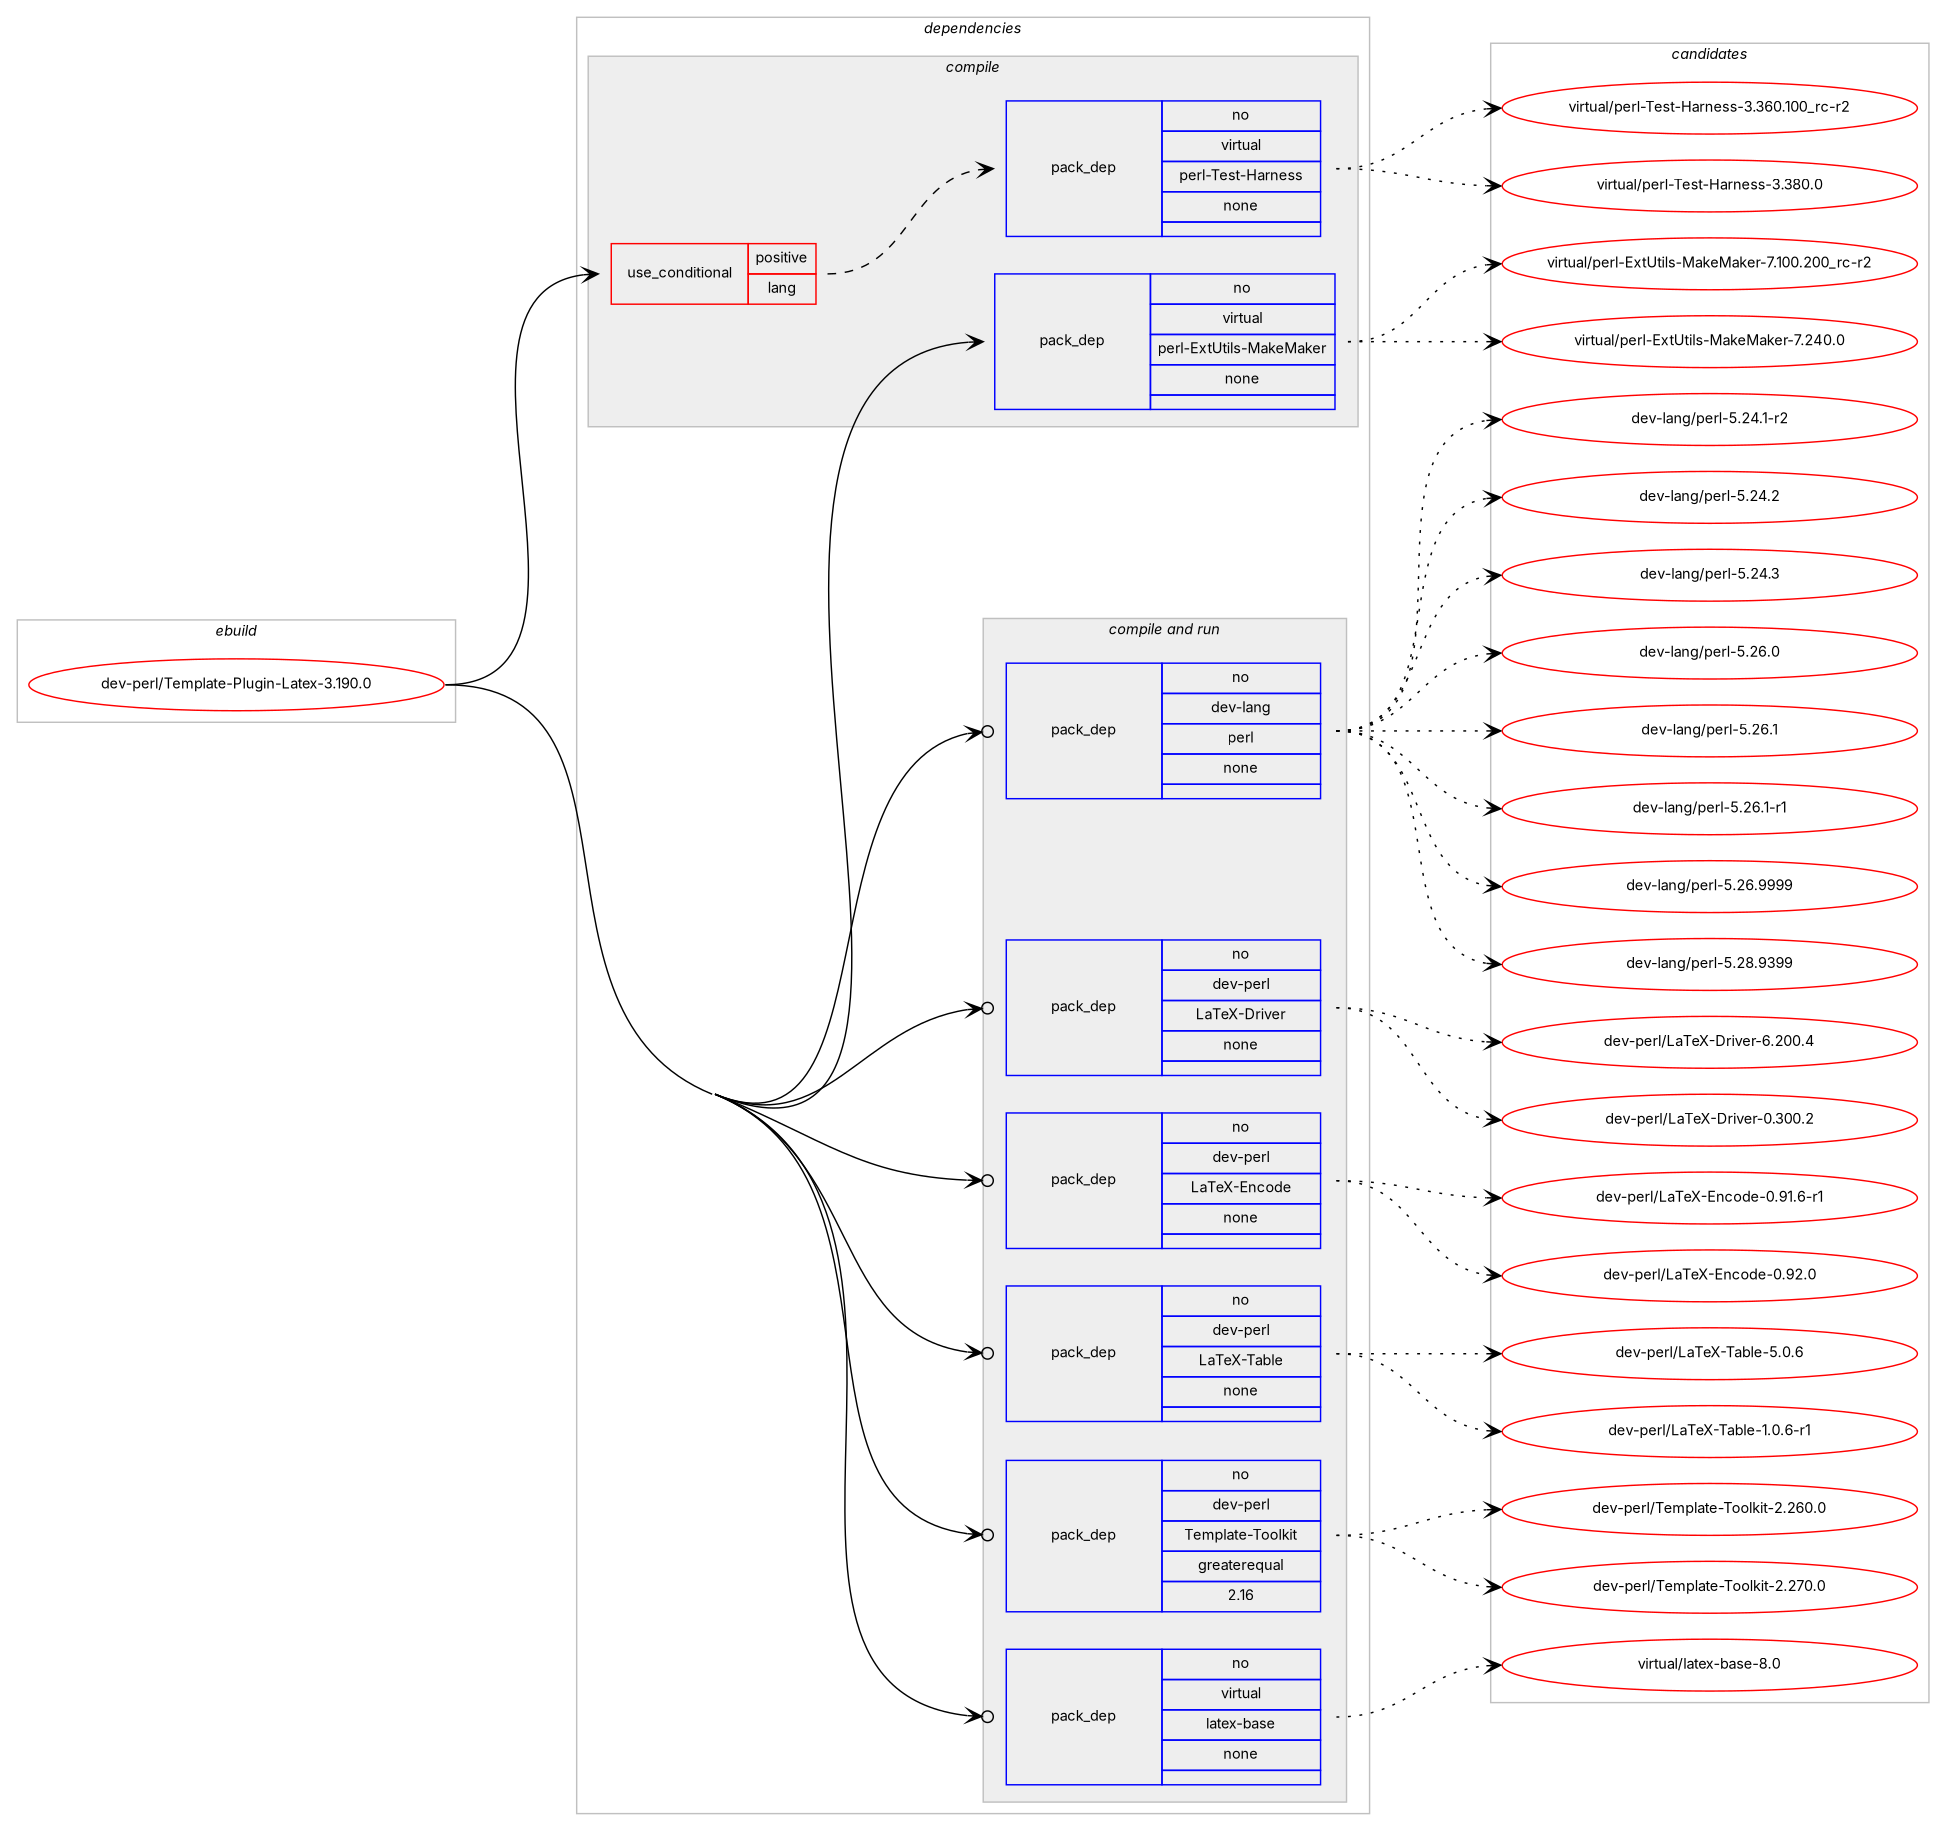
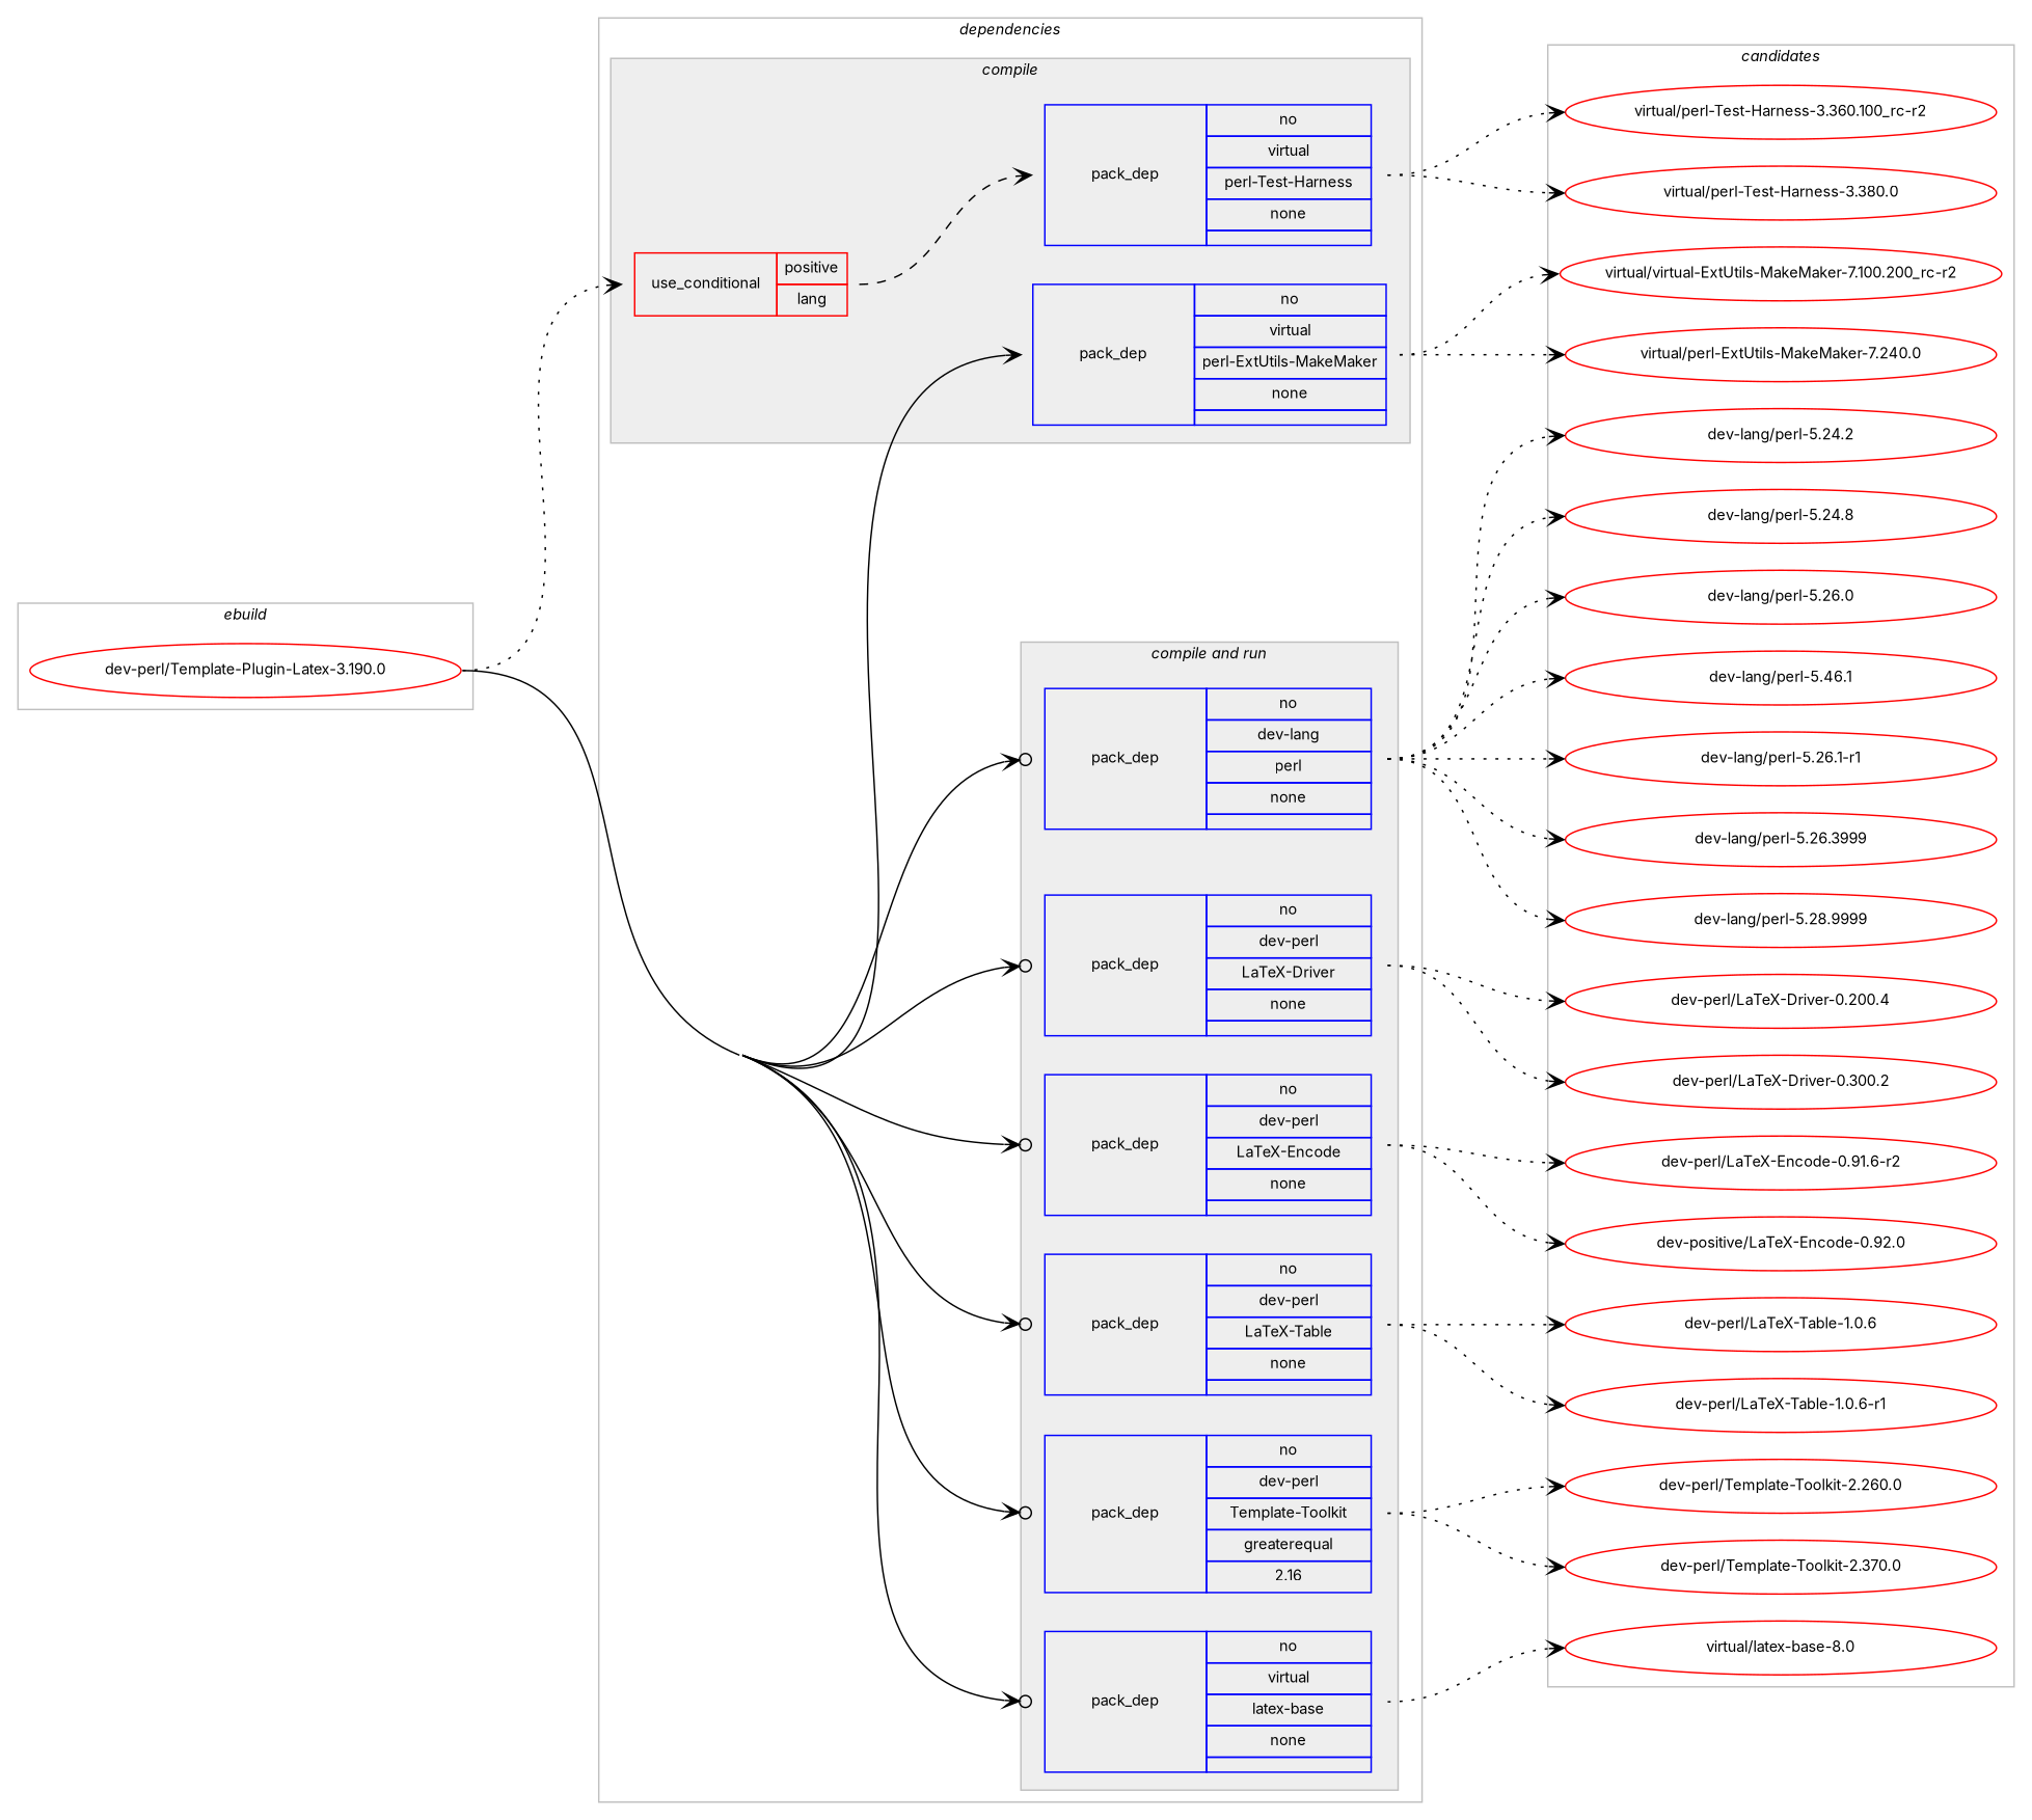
  digraph {
    compound=true
    concentrate=true
    fontname=Inter
    fontsize=10
    newrank=true
    rankdir=LR
    ranksep=1.5
    node [color=red fontname=Inter fontsize=10]
    edge [arrowhead=vee fontname=Inter headport=w style=dotted tailport=e weight=100]
    n1 [label="dev-perl/Template-Plugin-Latex-3.190.0" width=4]
    n2 [color=blue label=<<TABLE BORDER="0" CELLBORDER="1" CELLSPACING="0" CELLPADDING="4" WIDTH="220"><TR><TD ROWSPAN="6" CELLPADDING="30">pack_dep</TD></TR><TR><TD WIDTH="110">no</TD></TR><TR><TD>virtual</TD></TR><TR><TD>perl-Test-Harness</TD></TR><TR><TD>none</TD></TR><TR><TD></TD></TR></TABLE>> shape=none]
    n3 [label=<<TABLE BORDER="0" CELLBORDER="1" CELLSPACING="0" CELLPADDING="4"><TR><TD ROWSPAN="3" CELLPADDING="10">use_conditional</TD></TR><TR><TD>positive</TD></TR><TR><TD>lang</TD></TR></TABLE>> shape=none]
    n4 [color=blue label=<<TABLE BORDER="0" CELLBORDER="1" CELLSPACING="0" CELLPADDING="4" WIDTH="220"><TR><TD ROWSPAN="6" CELLPADDING="30">pack_dep</TD></TR><TR><TD WIDTH="110">no</TD></TR><TR><TD>virtual</TD></TR><TR><TD>perl-ExtUtils-MakeMaker</TD></TR><TR><TD>none</TD></TR><TR><TD></TD></TR></TABLE>> shape=none]
    n5 [color=blue label=<<TABLE BORDER="0" CELLBORDER="1" CELLSPACING="0" CELLPADDING="4" WIDTH="220"><TR><TD ROWSPAN="6" CELLPADDING="30">pack_dep</TD></TR><TR><TD WIDTH="110">no</TD></TR><TR><TD>dev-lang</TD></TR><TR><TD>perl</TD></TR><TR><TD>none</TD></TR><TR><TD></TD></TR></TABLE>> shape=none]
    n6 [color=blue label=<<TABLE BORDER="0" CELLBORDER="1" CELLSPACING="0" CELLPADDING="4" WIDTH="220"><TR><TD ROWSPAN="6" CELLPADDING="30">pack_dep</TD></TR><TR><TD WIDTH="110">no</TD></TR><TR><TD>dev-perl</TD></TR><TR><TD>LaTeX-Driver</TD></TR><TR><TD>none</TD></TR><TR><TD></TD></TR></TABLE>> shape=none]
    n7 [color=blue label=<<TABLE BORDER="0" CELLBORDER="1" CELLSPACING="0" CELLPADDING="4" WIDTH="220"><TR><TD ROWSPAN="6" CELLPADDING="30">pack_dep</TD></TR><TR><TD WIDTH="110">no</TD></TR><TR><TD>dev-perl</TD></TR><TR><TD>LaTeX-Encode</TD></TR><TR><TD>none</TD></TR><TR><TD></TD></TR></TABLE>> shape=none]
    n8 [color=blue label=<<TABLE BORDER="0" CELLBORDER="1" CELLSPACING="0" CELLPADDING="4" WIDTH="220"><TR><TD ROWSPAN="6" CELLPADDING="30">pack_dep</TD></TR><TR><TD WIDTH="110">no</TD></TR><TR><TD>dev-perl</TD></TR><TR><TD>LaTeX-Table</TD></TR><TR><TD>none</TD></TR><TR><TD></TD></TR></TABLE>> shape=none]
    n9 [color=blue label=<<TABLE BORDER="0" CELLBORDER="1" CELLSPACING="0" CELLPADDING="4" WIDTH="220"><TR><TD ROWSPAN="6" CELLPADDING="30">pack_dep</TD></TR><TR><TD WIDTH="110">no</TD></TR><TR><TD>dev-perl</TD></TR><TR><TD>Template-Toolkit</TD></TR><TR><TD>greaterequal</TD></TR><TR><TD>2.16</TD></TR></TABLE>> shape=none]
    n10 [color=blue label=<<TABLE BORDER="0" CELLBORDER="1" CELLSPACING="0" CELLPADDING="4" WIDTH="220"><TR><TD ROWSPAN="6" CELLPADDING="30">pack_dep</TD></TR><TR><TD WIDTH="110">no</TD></TR><TR><TD>virtual</TD></TR><TR><TD>latex-base</TD></TR><TR><TD>none</TD></TR><TR><TD></TD></TR></TABLE>> shape=none]
    n11 [label="virtual/perl-Test-Harness-3.360.100_rc-r2" width=4]
    n12 [label="virtual/perl-Test-Harness-3.380.0" width=4]
-   n13 [label="virtual/perl-ExtUtils-MakeMaker-7.100.200_rc-r2" width=4]
+   n13 [label="virtual/virtual-ExtUtils-MakeMaker-7.100.200_rc-r2" width=4]
    n14 [label="virtual/perl-ExtUtils-MakeMaker-7.240.0" width=4]
-   n15 [label="dev-lang/perl-5.24.1-r2" width=4]
    n16 [label="dev-lang/perl-5.24.2" width=4]
-   n17 [label="dev-lang/perl-5.24.3" width=4]
+   n17 [label="dev-lang/perl-5.24.8" width=4]
    n18 [label="dev-lang/perl-5.26.0" width=4]
-   n19 [label="dev-lang/perl-5.26.1" width=4]
+   n19 [label="dev-lang/perl-5.46.1" width=4]
    n20 [label="dev-lang/perl-5.26.1-r1" width=4]
-   n21 [label="dev-lang/perl-5.26.9999" width=4]
-   n22 [label="dev-lang/perl-5.28.9399" width=4]
-   n23 [label="dev-perl/LaTeX-Driver-6.200.4" width=4]
+   n21 [label="dev-lang/perl-5.26.3999" width=4]
+   n22 [label="dev-lang/perl-5.28.9999" width=4]
+   n23 [label="dev-perl/LaTeX-Driver-0.200.4" width=4]
    n24 [label="dev-perl/LaTeX-Driver-0.300.2" width=4]
-   n25 [label="dev-perl/LaTeX-Encode-0.91.6-r1" width=4]
-   n26 [label="dev-perl/LaTeX-Encode-0.92.0" width=4]
-   n27 [label="dev-perl/LaTeX-Table-5.0.6" width=4]
+   n25 [label="dev-perl/LaTeX-Encode-0.91.6-r2" width=4]
+   n26 [label="dev-positive/LaTeX-Encode-0.92.0" width=4]
+   n27 [label="dev-perl/LaTeX-Table-1.0.6" width=4]
    n28 [label="dev-perl/LaTeX-Table-1.0.6-r1" width=4]
    n29 [label="dev-perl/Template-Toolkit-2.260.0" width=4]
-   n30 [label="dev-perl/Template-Toolkit-2.270.0" width=4]
+   n30 [label="dev-perl/Template-Toolkit-2.370.0" width=4]
    n31 [label="virtual/latex-base-8.0" width=4]
    subgraph cluster_1 {
      color=gray
      label=<<i>ebuild</i>>
      rank=same
      n1
    }
    subgraph cluster_2 {
      color=gray
      label=<<i>dependencies</i>>
      subgraph cluster_3 {
        color=gray
        fillcolor="#eeeeee"
        label=<<i>compile</i>>
        style=filled
        subgraph sub_4 {
          color=gray
          fillcolor="#eeeeee"
          label=<<i>compile</i>>
          style=filled
          n3
          subgraph sub_5 {
            color=gray
            fillcolor="#eeeeee"
            label=<<i>compile</i>>
            style=filled
            n2
          }
        }
        subgraph sub_6 {
          color=gray
          fillcolor="#eeeeee"
          label=<<i>compile</i>>
          style=filled
          n4
        }
      }
      subgraph cluster_7 {
        color=gray
        fillcolor="#eeeeee"
        label=<<i>compile and run</i>>
        style=filled
        subgraph sub_8 {
          color=gray
          fillcolor="#eeeeee"
          label=<<i>compile and run</i>>
          style=filled
          n5
        }
        subgraph sub_9 {
          color=gray
          fillcolor="#eeeeee"
          label=<<i>compile and run</i>>
          style=filled
          n6
        }
        subgraph sub_10 {
          color=gray
          fillcolor="#eeeeee"
          label=<<i>compile and run</i>>
          style=filled
          n7
        }
        subgraph sub_11 {
          color=gray
          fillcolor="#eeeeee"
          label=<<i>compile and run</i>>
          style=filled
          n8
        }
        subgraph sub_12 {
          color=gray
          fillcolor="#eeeeee"
          label=<<i>compile and run</i>>
          style=filled
          n9
        }
        subgraph sub_13 {
          color=gray
          fillcolor="#eeeeee"
          label=<<i>compile and run</i>>
          style=filled
          n10
        }
      }
      subgraph cluster_14 {
        color=gray
        fillcolor="#eeeeee"
        label=<<i>run</i>>
        style=filled
      }
    }
    subgraph cluster_15 {
      color=gray
      label=<<i>candidates</i>>
      rank=same
      subgraph sub_16 {
        color=black
        label=<<i>candidates</i>>
        nodesep=1
        rank=same
        n11
        n12
      }
      subgraph sub_17 {
        color=black
        label=<<i>candidates</i>>
        nodesep=1
        rank=same
        n13
        n14
      }
      subgraph sub_18 {
        color=black
        label=<<i>candidates</i>>
        nodesep=1
        rank=same
-       n15
        n16
        n17
        n18
        n19
        n20
        n21
        n22
      }
      subgraph sub_19 {
        color=black
        label=<<i>candidates</i>>
        nodesep=1
        rank=same
        n23
        n24
      }
      subgraph sub_20 {
        color=black
        label=<<i>candidates</i>>
        nodesep=1
        rank=same
        n25
        n26
      }
      subgraph sub_21 {
        color=black
        label=<<i>candidates</i>>
        nodesep=1
        rank=same
        n27
        n28
      }
      subgraph sub_22 {
        color=black
        label=<<i>candidates</i>>
        nodesep=1
        rank=same
        n29
        n30
      }
      subgraph sub_23 {
        color=black
        label=<<i>candidates</i>>
        nodesep=1
        rank=same
        n31
      }
    }
-   n1 -> n3 [style=solid weight=20]
+   n1 -> n3 [weight=20]
    n1 -> n4 [style=solid weight=20]
    n1 -> n5 [arrowhead=odotvee style=solid weight=20]
    n1 -> n6 [arrowhead=odotvee style=solid weight=20]
    n1 -> n7 [arrowhead=odotvee style=solid weight=20]
    n1 -> n8 [arrowhead=odotvee style=solid weight=20]
    n1 -> n9 [arrowhead=odotvee style=solid weight=20]
    n1 -> n10 [arrowhead=odotvee style=solid weight=20]
    n2 -> n11
    n2 -> n12
    n3 -> n2 [style=dashed weight=20]
    n4 -> n13
    n4 -> n14
-   n5 -> n15
    n5 -> n16
    n5 -> n17
    n5 -> n18
    n5 -> n19
    n5 -> n20
    n5 -> n21
    n5 -> n22
    n6 -> n23
    n6 -> n24
    n7 -> n25
    n7 -> n26
    n8 -> n27
    n8 -> n28
    n9 -> n29
    n9 -> n30
    n10 -> n31
  }
